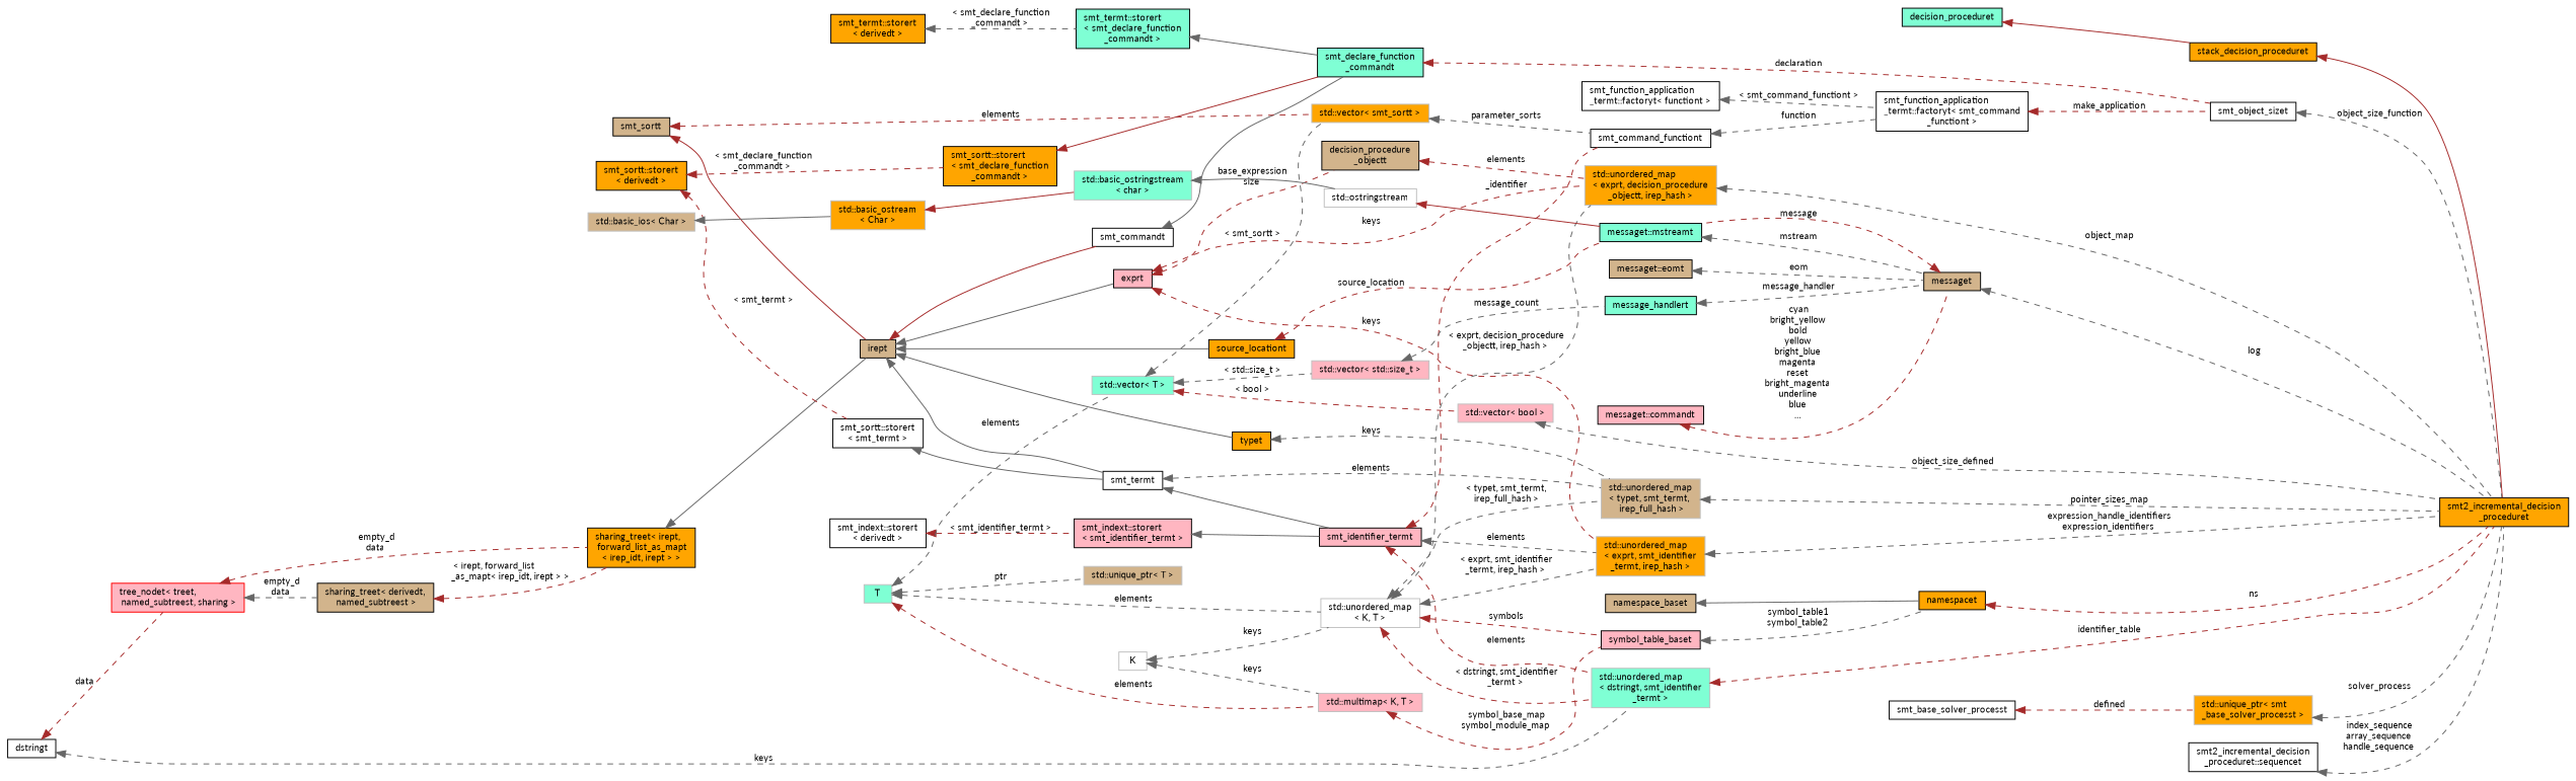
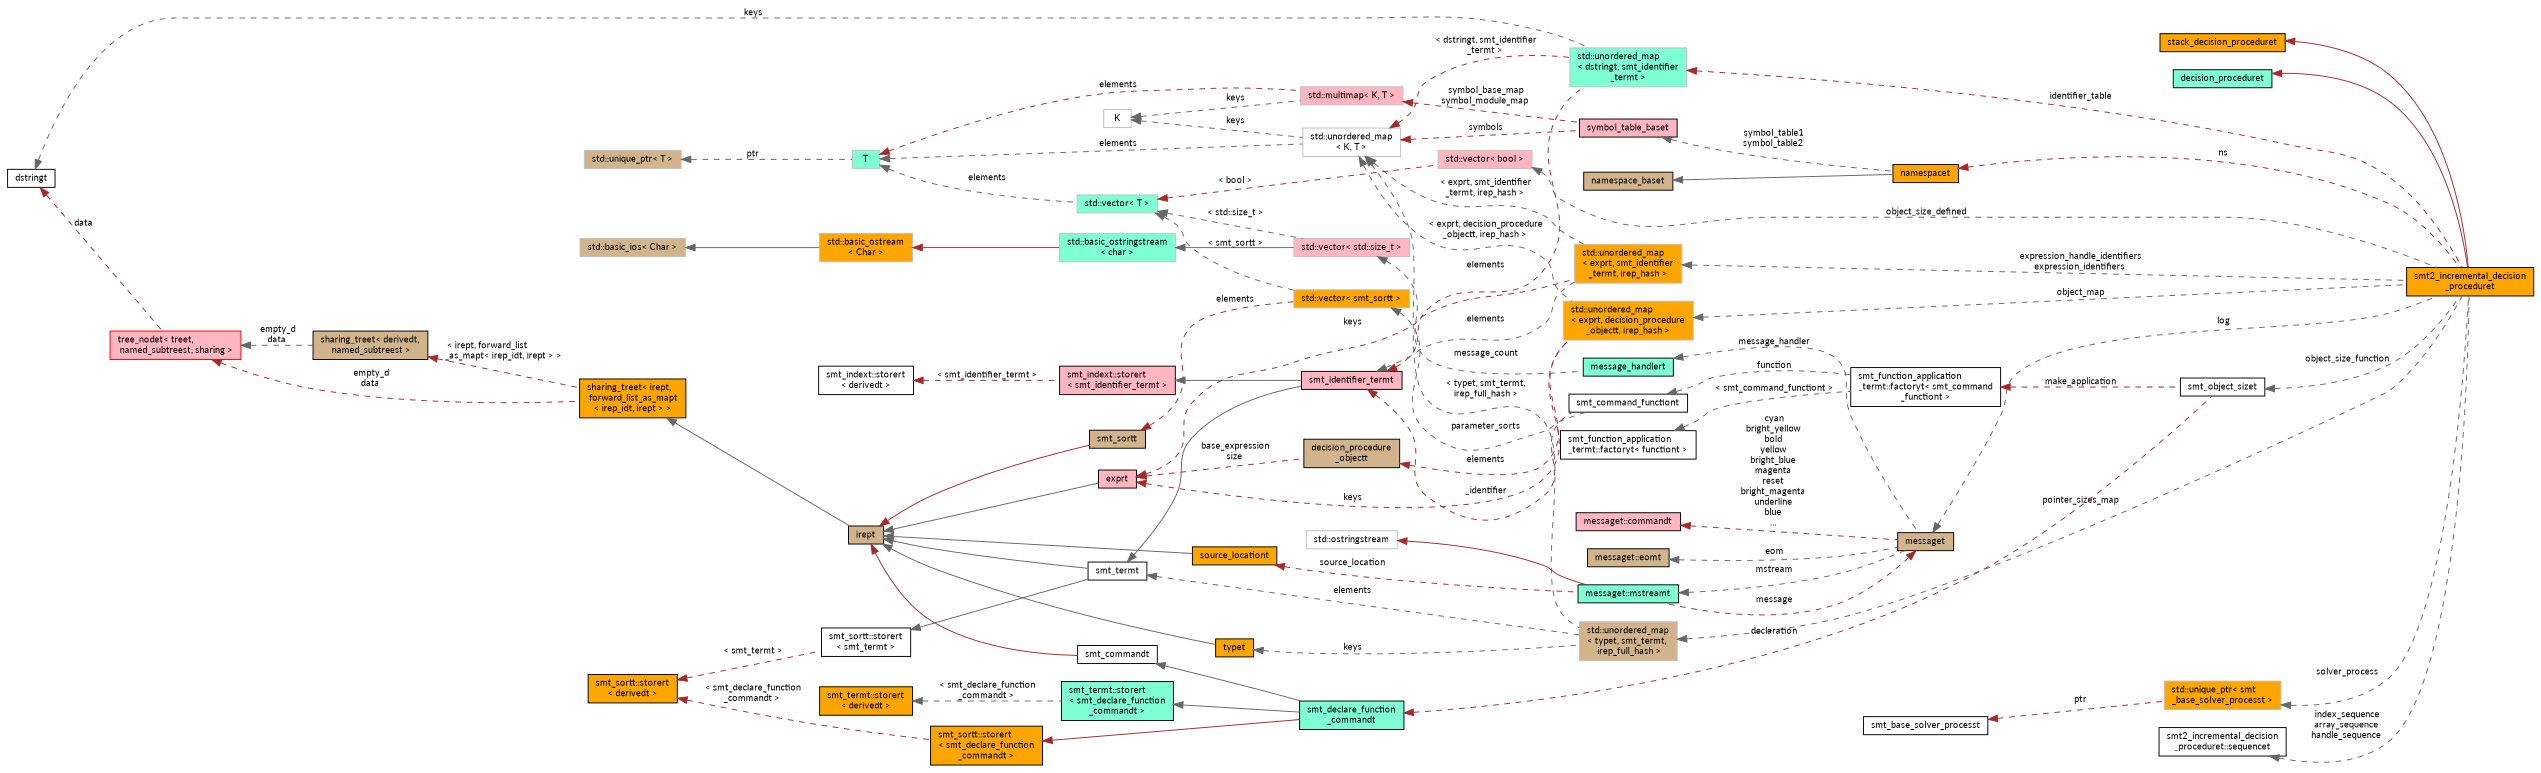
  digraph {
    fontname=Lato
    rankdir=LR
    node [color=black fillcolor=orange fontname=Lato fontsize=10 shape=record style=filled]
    edge [color=gray40 dir=back fontname=Lato fontsize=10 labelfontname=Helvetica labelfontsize=10 style=dashed]
    n1 [fontcolor=black height=0.2 label="smt2_incremental_decision\l_proceduret" width=0.4]
    n2 [height=0.2 label=stack_decision_proceduret width=0.4]
    n3 [fillcolor=aquamarine height=0.2 label=decision_proceduret width=0.4]
    n4 [color=grey75 fillcolor=aquamarine height=0.2 label="std::unordered_map\l\< dstringt, smt_identifier\l_termt \>" width=0.4]
    n5 [fillcolor=lightpink height=0.2 label=smt_identifier_termt width=0.4]
    n6 [color=grey75 height=0.2 label="std::unordered_map\l\< exprt, smt_identifier\l_termt, irep_hash \>" width=0.4]
    n7 [fillcolor=white height=0.2 label=smt_command_functiont width=0.4]
    n8 [fillcolor=white height=0.2 label="smt_function_application\l_termt::factoryt\< smt_command\l_functiont \>" width=0.4]
    n9 [fillcolor=white height=0.2 label=smt_termt width=0.4]
    n10 [color=grey75 fillcolor=tan height=0.2 label="std::unordered_map\l\< typet, smt_termt,\l irep_full_hash \>" width=0.4]
    n11 [fillcolor=tan height=0.2 label=irept width=0.4]
    n12 [fillcolor=lightpink height=0.2 label=exprt width=0.4]
    n13 [height=0.2 label=source_locationt width=0.4]
    n14 [height=0.2 label=typet width=0.4]
    n15 [fillcolor=white height=0.2 label=smt_commandt width=0.4]
    n16 [fillcolor=tan height=0.2 label=smt_sortt width=0.4]
    n17 [color=grey75 height=0.2 label="std::unordered_map\l\< exprt, decision_procedure\l_objectt, irep_hash \>" width=0.4]
    n18 [fillcolor=tan height=0.2 label="decision_procedure\l_objectt" width=0.4]
    n19 [fillcolor=aquamarine height=0.2 label="messaget::mstreamt" width=0.4]
    n20 [fillcolor=aquamarine height=0.2 label="smt_declare_function\l_commandt" width=0.4]
    n21 [color=grey75 height=0.2 label="std::vector\< smt_sortt \>" width=0.4]
    n22 [height=0.2 label="sharing_treet\< irept,\l forward_list_as_mapt\l\< irep_idt, irept \> \>" width=0.4]
    n23 [color=red fillcolor=lightpink height=0.2 label="tree_nodet\< treet,\l named_subtreest, sharing \>" width=0.4]
    n24 [fillcolor=tan height=0.2 label="sharing_treet\< derivedt,\l named_subtreest \>" width=0.4]
    n25 [fillcolor=white height=0.2 label=dstringt width=0.4]
    n26 [fillcolor=white height=0.2 label="smt_sortt::storert\l\< smt_termt \>" width=0.4]
    n27 [height=0.2 label="smt_sortt::storert\l\< derivedt \>" width=0.4]
    n28 [height=0.2 label="smt_sortt::storert\l\< smt_declare_function\l_commandt \>" width=0.4]
    n29 [fillcolor=lightpink height=0.2 label="smt_indext::storert\l\< smt_identifier_termt \>" width=0.4]
    n30 [fillcolor=white height=0.2 label="smt_indext::storert\l\< derivedt \>" width=0.4]
    n31 [color=grey75 fillcolor=white height=0.2 label="std::unordered_map\l\< K, T \>" width=0.4]
    n32 [fillcolor=lightpink height=0.2 label=symbol_table_baset width=0.4]
    n33 [height=0.2 label=namespacet width=0.4]
    n34 [color=grey75 fillcolor=white height=0.2 label=K width=0.4]
    n35 [color=grey75 fillcolor=lightpink height=0.2 label="std::multimap\< K, T \>" width=0.4]
    n36 [color=grey75 fillcolor=aquamarine height=0.2 label=T width=0.4]
    n37 [color=grey75 fillcolor=aquamarine height=0.2 label="std::vector\< T \>" width=0.4]
    n38 [color=grey75 fillcolor=tan height=0.2 label="std::unique_ptr\< T \>" width=0.4]
    n39 [color=grey75 fillcolor=lightpink height=0.2 label="std::vector\< std::size_t \>" width=0.4]
    n40 [color=grey75 fillcolor=lightpink height=0.2 label="std::vector\< bool \>" width=0.4]
    n41 [fillcolor=tan height=0.2 label=messaget width=0.4]
    n42 [fillcolor=aquamarine height=0.2 label=message_handlert width=0.4]
    n43 [fillcolor=lightpink height=0.2 label="messaget::commandt" width=0.4]
    n44 [color=grey75 fillcolor=white height=0.2 label="std::ostringstream" width=0.4]
    n45 [color=grey75 fillcolor=aquamarine height=0.2 label="std::basic_ostringstream\l\< char \>" width=0.4]
    n46 [color=grey75 height=0.2 label="std::basic_ostream\l\< Char \>" width=0.4]
    n47 [color=grey75 fillcolor=tan height=0.2 label="std::basic_ios\< Char \>" width=0.4]
    n48 [fillcolor=tan height=0.2 label="messaget::eomt" width=0.4]
    n49 [fillcolor=white height=0.2 label=smt_object_sizet width=0.4]
    n50 [fillcolor=aquamarine height=0.2 label="smt_termt::storert\l\< smt_declare_function\l_commandt \>" width=0.4]
    n51 [height=0.2 label="smt_termt::storert\l\< derivedt \>" width=0.4]
    n52 [fillcolor=white height=0.2 label="smt_function_application\l_termt::factoryt\< functiont \>" width=0.4]
    n53 [color=grey75 height=0.2 label="std::unique_ptr\< smt\l_base_solver_processt \>" width=0.4]
    n54 [fillcolor=white height=0.2 label=smt_base_solver_processt width=0.4]
    n55 [fillcolor=tan height=0.2 label=namespace_baset width=0.4]
    n56 [fillcolor=white height=0.2 label="smt2_incremental_decision\l_proceduret::sequencet" width=0.4]
    n2 -> n1 [color=brown style=solid]
-   n3 -> n2 [color=brown style=solid]
+   n3 -> n1 [color=brown style=solid]
    n4 -> n1 [color=brown label=" identifier_table"]
    n5 -> n4 [color=brown label=" elements"]
    n5 -> n6 [label=" elements"]
    n5 -> n7 [color=brown label=" _identifier"]
    n6 -> n1 [label=" expression_handle_identifiers\nexpression_identifiers"]
    n7 -> n8 [label=" function"]
    n8 -> n49 [color=brown label=" make_application"]
    n9 -> n5 [style=solid]
    n9 -> n10 [label=" elements"]
    n10 -> n1 [label=" pointer_sizes_map"]
    n11 -> n9 [style=solid]
    n11 -> n12 [style=solid]
    n11 -> n13 [style=solid]
    n11 -> n14 [style=solid]
    n11 -> n15 [color=brown style=solid]
-   n16 -> n11 [color=brown style=solid]
+   n11 -> n16 [color=brown style=solid]
    n12 -> n6 [color=brown label=" keys"]
    n12 -> n17 [color=brown label=" keys"]
    n12 -> n18 [color=brown label=" base_expression\nsize"]
    n13 -> n19 [color=brown label=" source_location"]
    n14 -> n10 [label=" keys"]
    n15 -> n20 [style=solid]
    n16 -> n21 [color=brown label=" elements"]
    n17 -> n1 [label=" object_map"]
    n18 -> n17 [color=brown label=" elements"]
    n19 -> n41 [label=" mstream"]
    n20 -> n49 [color=brown label=" declaration"]
    n21 -> n7 [label=" parameter_sorts"]
    n22 -> n11 [style=solid]
    n23 -> n22 [color=brown label=" empty_d\ndata"]
    n23 -> n24 [label=" empty_d\ndata"]
    n24 -> n22 [color=brown label=" \< irept, forward_list\l_as_mapt\< irep_idt, irept \> \>"]
    n25 -> n4 [label=" keys"]
    n25 -> n23 [color=brown label=" data"]
    n26 -> n9 [style=solid]
    n27 -> n26 [color=brown label=" \< smt_termt \>"]
    n27 -> n28 [color=brown label=" \< smt_declare_function\l_commandt \>"]
    n28 -> n20 [color=brown style=solid]
    n29 -> n5 [style=solid]
    n30 -> n29 [color=brown label=" \< smt_identifier_termt \>"]
    n31 -> n4 [color=brown label=" \< dstringt, smt_identifier\l_termt \>"]
    n31 -> n6 [label=" \< exprt, smt_identifier\l_termt, irep_hash \>"]
    n31 -> n10 [label=" \< typet, smt_termt,\l irep_full_hash \>"]
    n31 -> n17 [label=" \< exprt, decision_procedure\l_objectt, irep_hash \>"]
    n31 -> n32 [color=brown label=" symbols"]
    n32 -> n33 [label=" symbol_table1\nsymbol_table2"]
    n33 -> n1 [color=brown label=" ns"]
    n34 -> n31 [label=" keys"]
    n34 -> n35 [label=" keys"]
    n35 -> n32 [color=brown label=" symbol_base_map\nsymbol_module_map"]
    n36 -> n31 [label=" elements"]
    n36 -> n35 [color=brown label=" elements"]
    n36 -> n37 [label=" elements"]
-   n36 -> n38 [label=" ptr"]
+   n38 -> n36 [label=" ptr"]
    n37 -> n21 [label=" \< smt_sortt \>"]
    n37 -> n39 [label=" \< std::size_t \>"]
    n37 -> n40 [color=brown label=" \< bool \>"]
    n39 -> n42 [label=" message_count"]
    n40 -> n1 [label=" object_size_defined"]
    n41 -> n1 [label=" log"]
    n41 -> n19 [color=brown label=" message"]
    n42 -> n41 [label=" message_handler"]
    n43 -> n41 [color=brown label=" cyan\nbright_yellow\nbold\nyellow\nbright_blue\nmagenta\nreset\nbright_magenta\nunderline\nblue\n..."]
    n44 -> n19 [color=brown style=solid]
-   n45 -> n44 [style=solid]
+   n45 -> n39 [style=solid]
    n46 -> n45 [color=brown style=solid]
    n47 -> n46 [style=solid]
    n48 -> n41 [label=" eom"]
    n49 -> n1 [label=" object_size_function"]
    n50 -> n20 [style=solid]
    n51 -> n50 [label=" \< smt_declare_function\l_commandt \>"]
    n52 -> n8 [label=" \< smt_command_functiont \>"]
    n53 -> n1 [label=" solver_process"]
-   n54 -> n53 [color=brown label=" defined"]
+   n54 -> n53 [color=brown label=" ptr"]
    n55 -> n33 [style=solid]
    n56 -> n1 [label=" index_sequence\narray_sequence\nhandle_sequence"]
  }
